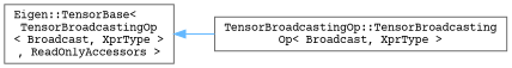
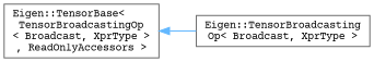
  digraph {
    rankdir=LR
    fontname="Courier Prime"
    node [color=grey40 fillcolor=white fontname="Courier Prime" fontsize=10 shape=box style=filled]
    n1 [height=0.2 label="Eigen::TensorBase\<\l TensorBroadcastingOp\l\< Broadcast, XprType \>\l, ReadOnlyAccessors \>" width=0.4]
-   n2 [height=0.2 label="TensorBroadcastingOp::TensorBroadcasting\lOp\< Broadcast, XprType \>" width=0.4]
+   n2 [height=0.2 label="Eigen::TensorBroadcasting\lOp\< Broadcast, XprType \>" width=0.4]
    n1 -> n2 [color=steelblue1 dir=back fontname="Courier Prime" fontsize=10 labelfontname=Helvetica labelfontsize=10 style=solid]
  }
